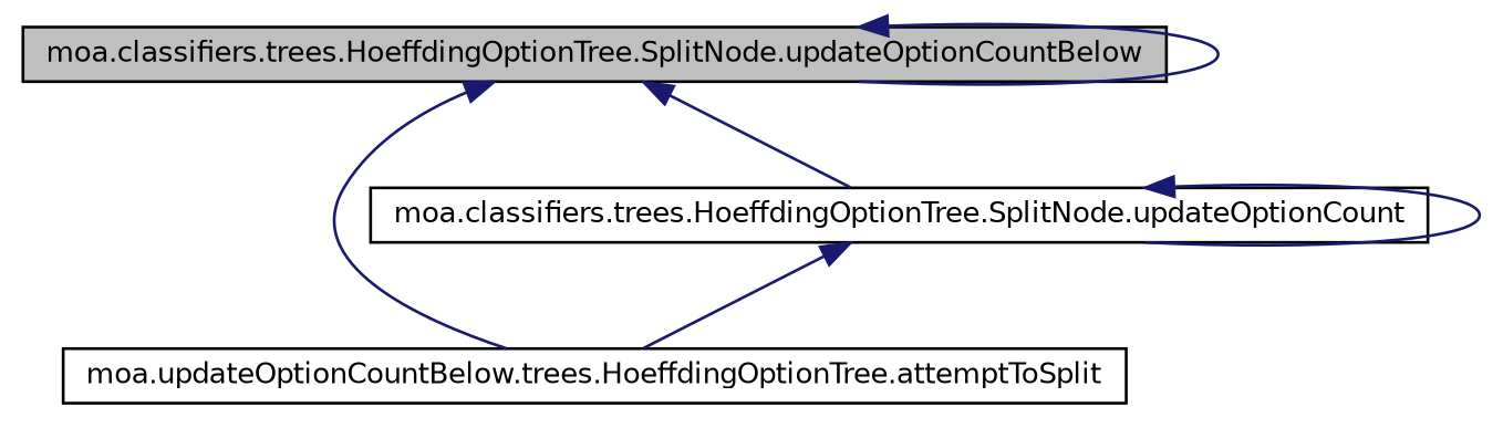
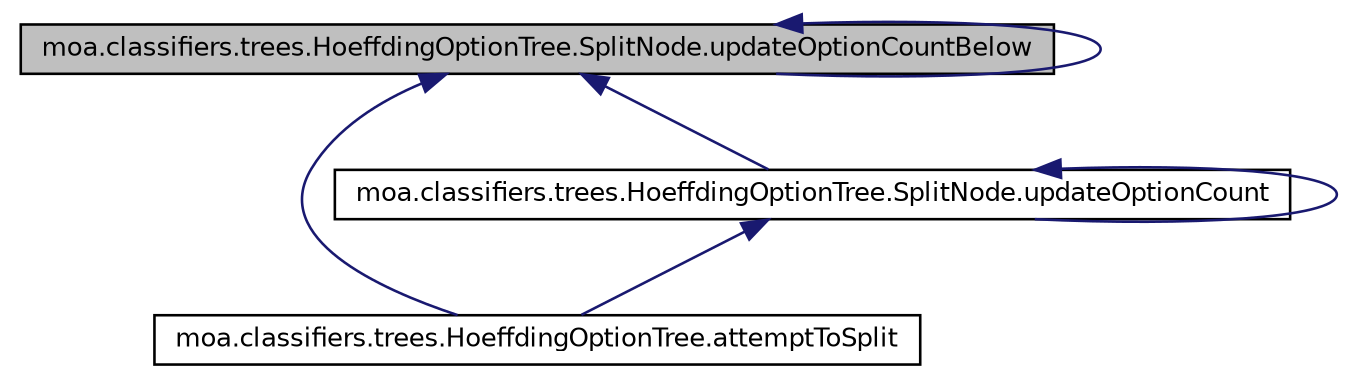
  digraph {
    rankdir=TB
    node [color=black fillcolor=white fontname=Helvetica fontsize=10 shape=record style=filled]
    edge [color=midnightblue dir=back fontname=Helvetica fontsize=10 labelfontname=Helvetica labelfontsize=10 style=solid]
    n1 [fillcolor=grey75 fontcolor=black height=0.2 label="moa.classifiers.trees.HoeffdingOptionTree.SplitNode.updateOptionCountBelow" width=0.4]
-   n2 [height=0.2 label="moa.updateOptionCountBelow.trees.HoeffdingOptionTree.attemptToSplit" width=0.4]
+   n2 [height=0.2 label="moa.classifiers.trees.HoeffdingOptionTree.attemptToSplit" width=0.4]
    n3 [height=0.2 label="moa.classifiers.trees.HoeffdingOptionTree.SplitNode.updateOptionCount" width=0.4]
    n1 -> n1
    n1 -> n2
    n1 -> n3
    n3 -> n2
    n3 -> n3
  }
